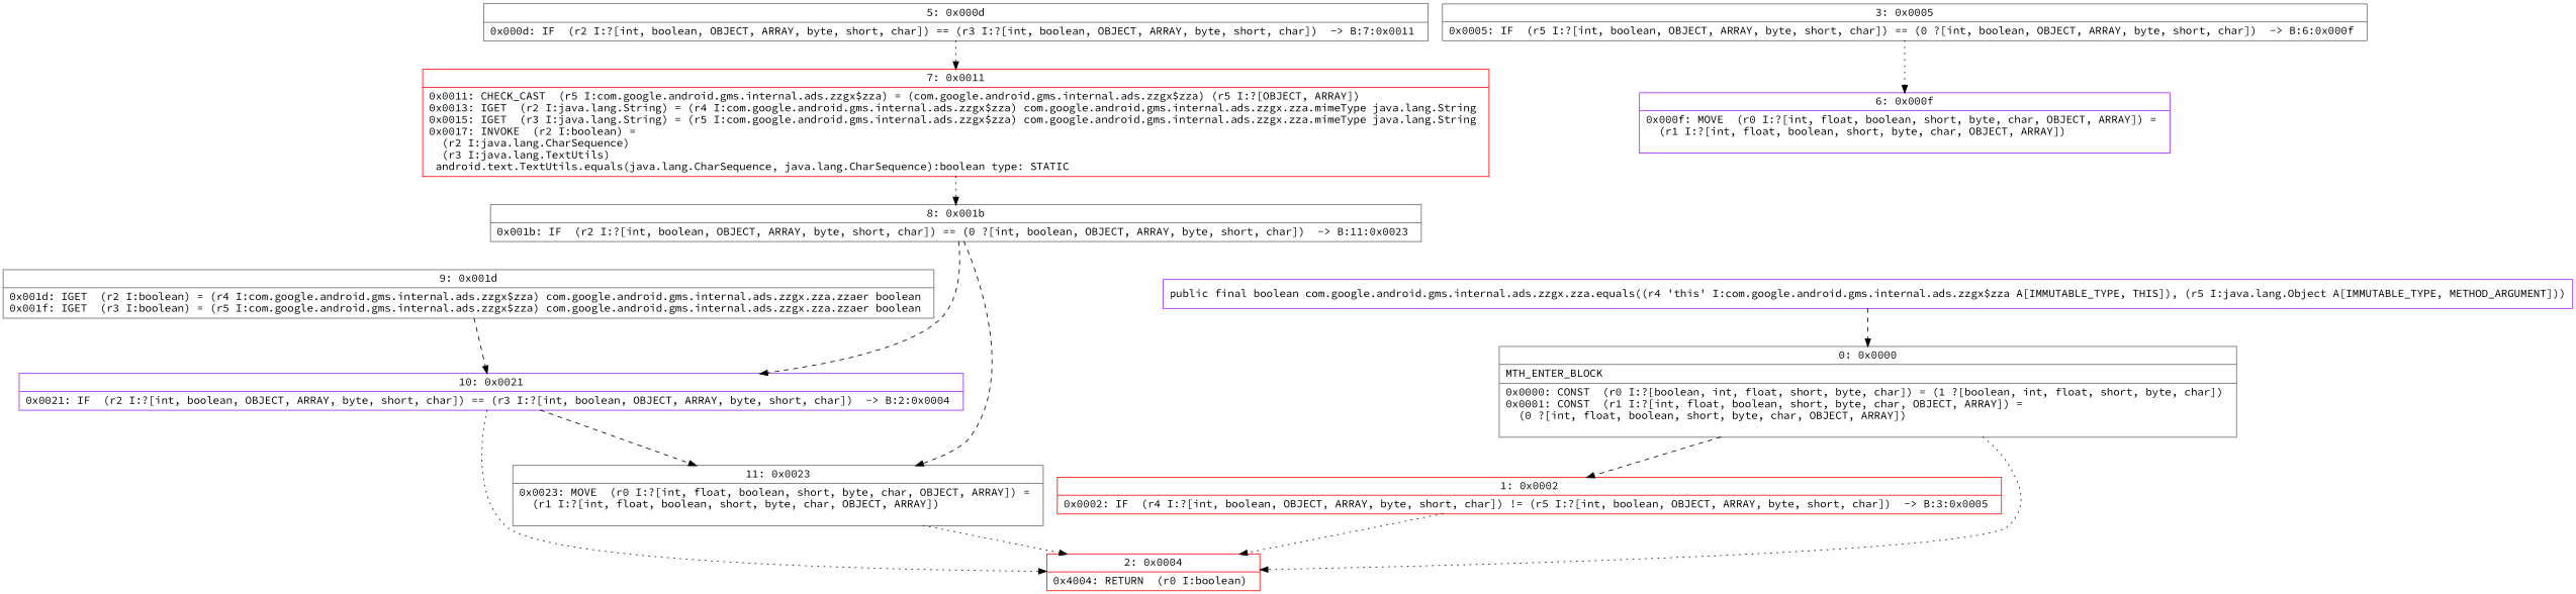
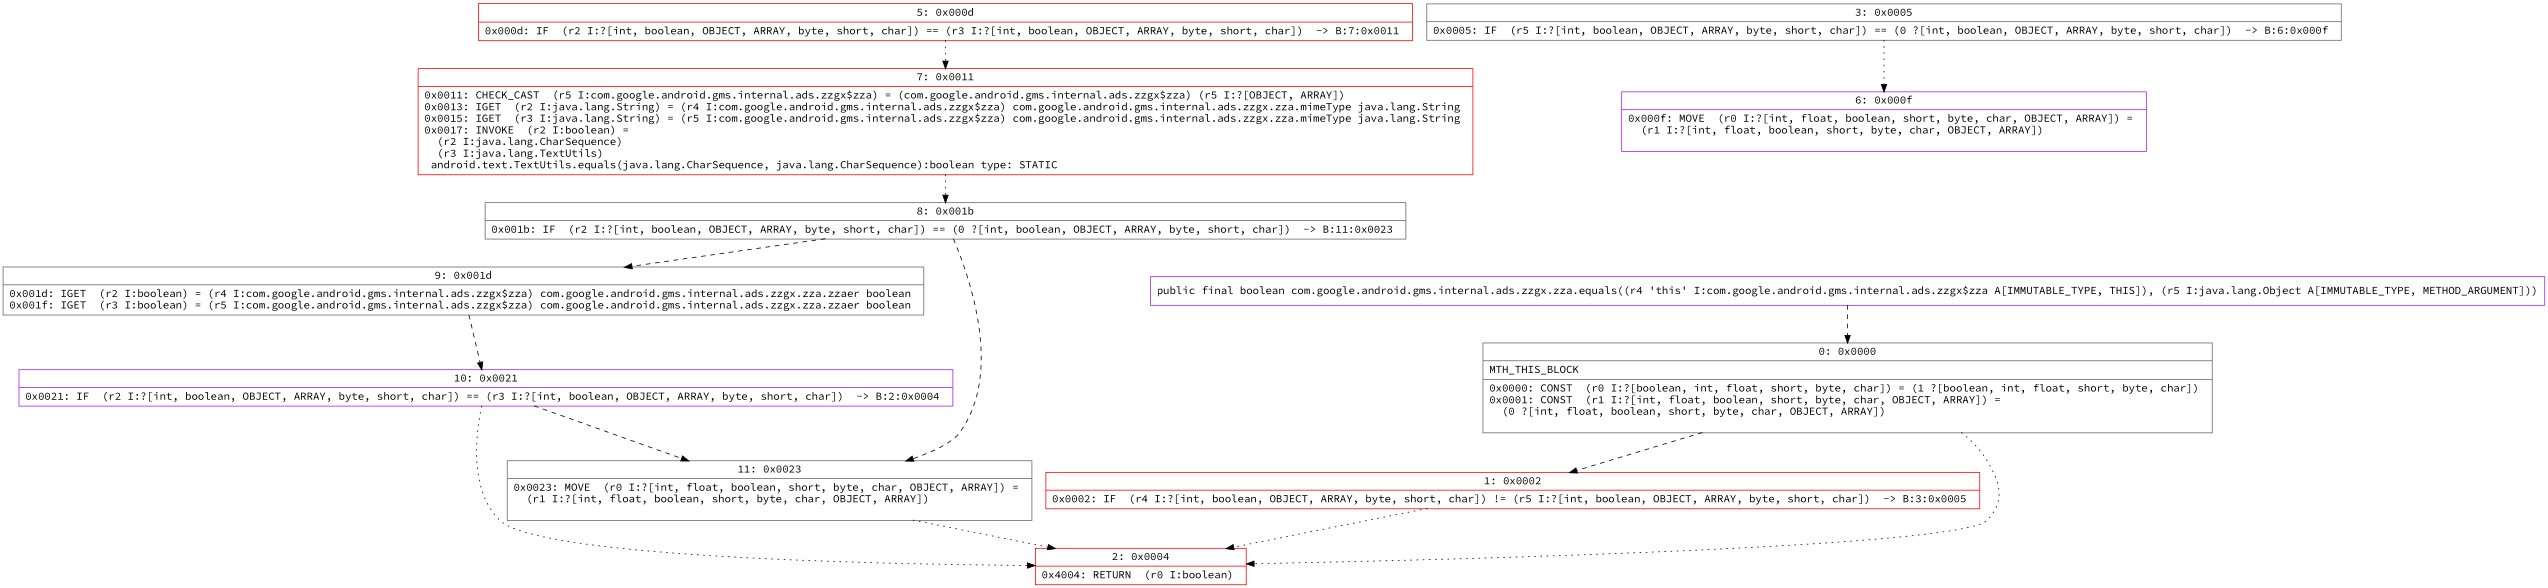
  digraph {
    fontname="Source Code Pro"
    node [color=gray40 fontname="Source Code Pro" shape=record]
    edge [fontname="Source Code Pro" style=dotted]
-   n1 [label="{0\:\ 0x0000|MTH_ENTER_BLOCK\l|0x0000: CONST  (r0 I:?[boolean, int, float, short, byte, char]) = (1 ?[boolean, int, float, short, byte, char]) \l0x0001: CONST  (r1 I:?[int, float, boolean, short, byte, char, OBJECT, ARRAY]) = \l  (0 ?[int, float, boolean, short, byte, char, OBJECT, ARRAY])\l \l}"]
+   n1 [label="{0\:\ 0x0000|MTH_THIS_BLOCK\l|0x0000: CONST  (r0 I:?[boolean, int, float, short, byte, char]) = (1 ?[boolean, int, float, short, byte, char]) \l0x0001: CONST  (r1 I:?[int, float, boolean, short, byte, char, OBJECT, ARRAY]) = \l  (0 ?[int, float, boolean, short, byte, char, OBJECT, ARRAY])\l \l}"]
    n2 [color=red label="{1\:\ 0x0002|0x0002: IF  (r4 I:?[int, boolean, OBJECT, ARRAY, byte, short, char]) != (r5 I:?[int, boolean, OBJECT, ARRAY, byte, short, char])  \-\> B:3:0x0005 \l}"]
    n3 [color=red label="{2\:\ 0x0004|0x4004: RETURN  (r0 I:boolean) \l}"]
    n4 [label="{3\:\ 0x0005|0x0005: IF  (r5 I:?[int, boolean, OBJECT, ARRAY, byte, short, char]) == (0 ?[int, boolean, OBJECT, ARRAY, byte, short, char])  \-\> B:6:0x000f \l}"]
    n5 [color=purple label="{6\:\ 0x000f|0x000f: MOVE  (r0 I:?[int, float, boolean, short, byte, char, OBJECT, ARRAY]) = \l  (r1 I:?[int, float, boolean, short, byte, char, OBJECT, ARRAY])\l \l}"]
-   n6 [label="{5\:\ 0x000d|0x000d: IF  (r2 I:?[int, boolean, OBJECT, ARRAY, byte, short, char]) == (r3 I:?[int, boolean, OBJECT, ARRAY, byte, short, char])  \-\> B:7:0x0011 \l}"]
+   n6 [color=red label="{5\:\ 0x000d|0x000d: IF  (r2 I:?[int, boolean, OBJECT, ARRAY, byte, short, char]) == (r3 I:?[int, boolean, OBJECT, ARRAY, byte, short, char])  \-\> B:7:0x0011 \l}"]
    n7 [color=red label="{7\:\ 0x0011|0x0011: CHECK_CAST  (r5 I:com.google.android.gms.internal.ads.zzgx$zza) = (com.google.android.gms.internal.ads.zzgx$zza) (r5 I:?[OBJECT, ARRAY]) \l0x0013: IGET  (r2 I:java.lang.String) = (r4 I:com.google.android.gms.internal.ads.zzgx$zza) com.google.android.gms.internal.ads.zzgx.zza.mimeType java.lang.String \l0x0015: IGET  (r3 I:java.lang.String) = (r5 I:com.google.android.gms.internal.ads.zzgx$zza) com.google.android.gms.internal.ads.zzgx.zza.mimeType java.lang.String \l0x0017: INVOKE  (r2 I:boolean) = \l  (r2 I:java.lang.CharSequence)\l  (r3 I:java.lang.TextUtils)\l android.text.TextUtils.equals(java.lang.CharSequence, java.lang.CharSequence):boolean type: STATIC \l}"]
    n8 [label="{8\:\ 0x001b|0x001b: IF  (r2 I:?[int, boolean, OBJECT, ARRAY, byte, short, char]) == (0 ?[int, boolean, OBJECT, ARRAY, byte, short, char])  \-\> B:11:0x0023 \l}"]
    n9 [label="{9\:\ 0x001d|0x001d: IGET  (r2 I:boolean) = (r4 I:com.google.android.gms.internal.ads.zzgx$zza) com.google.android.gms.internal.ads.zzgx.zza.zzaer boolean \l0x001f: IGET  (r3 I:boolean) = (r5 I:com.google.android.gms.internal.ads.zzgx$zza) com.google.android.gms.internal.ads.zzgx.zza.zzaer boolean \l}"]
    n10 [label="{11\:\ 0x0023|0x0023: MOVE  (r0 I:?[int, float, boolean, short, byte, char, OBJECT, ARRAY]) = \l  (r1 I:?[int, float, boolean, short, byte, char, OBJECT, ARRAY])\l \l}"]
    n11 [color=purple label="{10\:\ 0x0021|0x0021: IF  (r2 I:?[int, boolean, OBJECT, ARRAY, byte, short, char]) == (r3 I:?[int, boolean, OBJECT, ARRAY, byte, short, char])  \-\> B:2:0x0004 \l}"]
    n12 [color=purple label="{public final boolean com.google.android.gms.internal.ads.zzgx.zza.equals((r4 'this' I:com.google.android.gms.internal.ads.zzgx$zza A[IMMUTABLE_TYPE, THIS]), (r5 I:java.lang.Object A[IMMUTABLE_TYPE, METHOD_ARGUMENT])) }"]
    n1 -> n2 [style=dashed]
    n1 -> n3
    n2 -> n3
    n4 -> n5
    n6 -> n7
    n7 -> n8
-   n8 -> n11 [style=dashed]
+   n8 -> n9 [style=dashed]
    n8 -> n10 [style=dashed]
    n9 -> n11 [style=dashed]
    n10 -> n3
    n11 -> n3
    n11 -> n10 [style=dashed]
    n12 -> n1 [style=dashed]
  }
